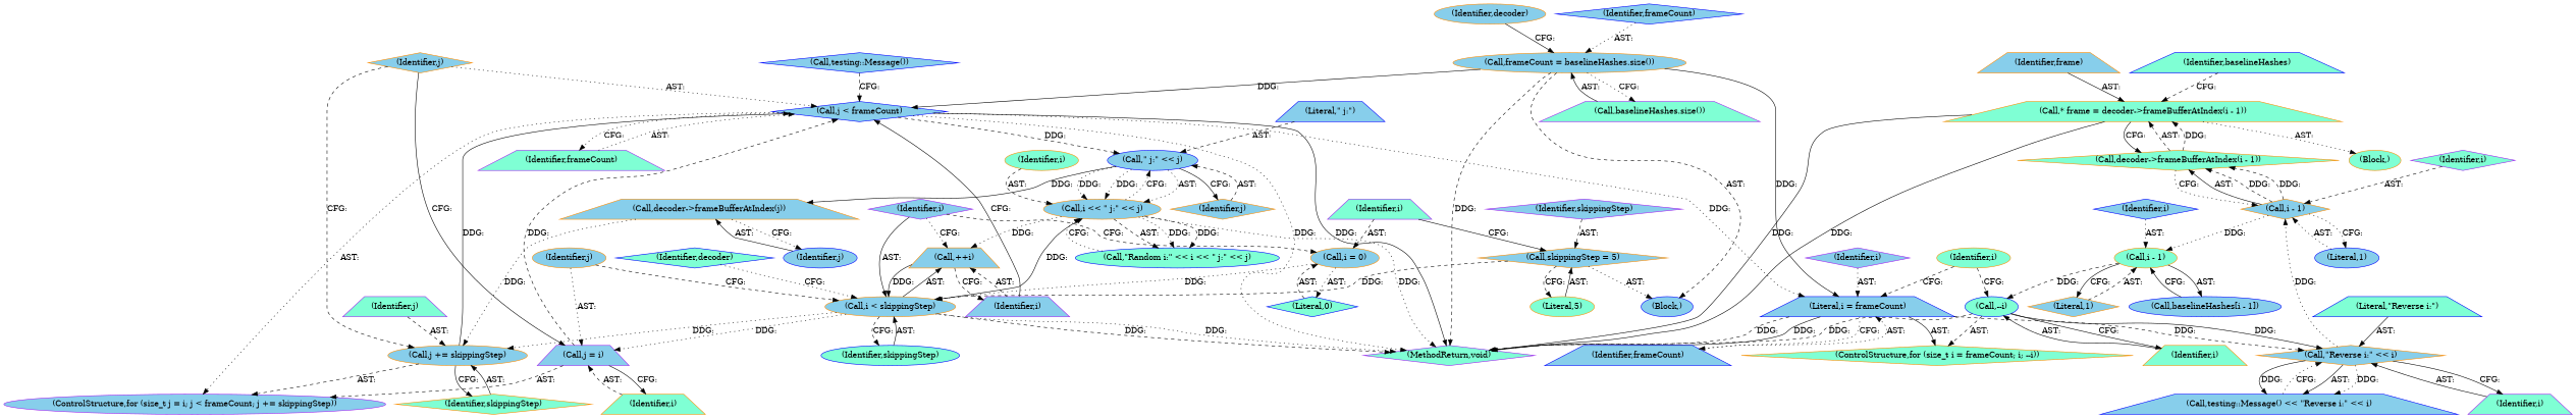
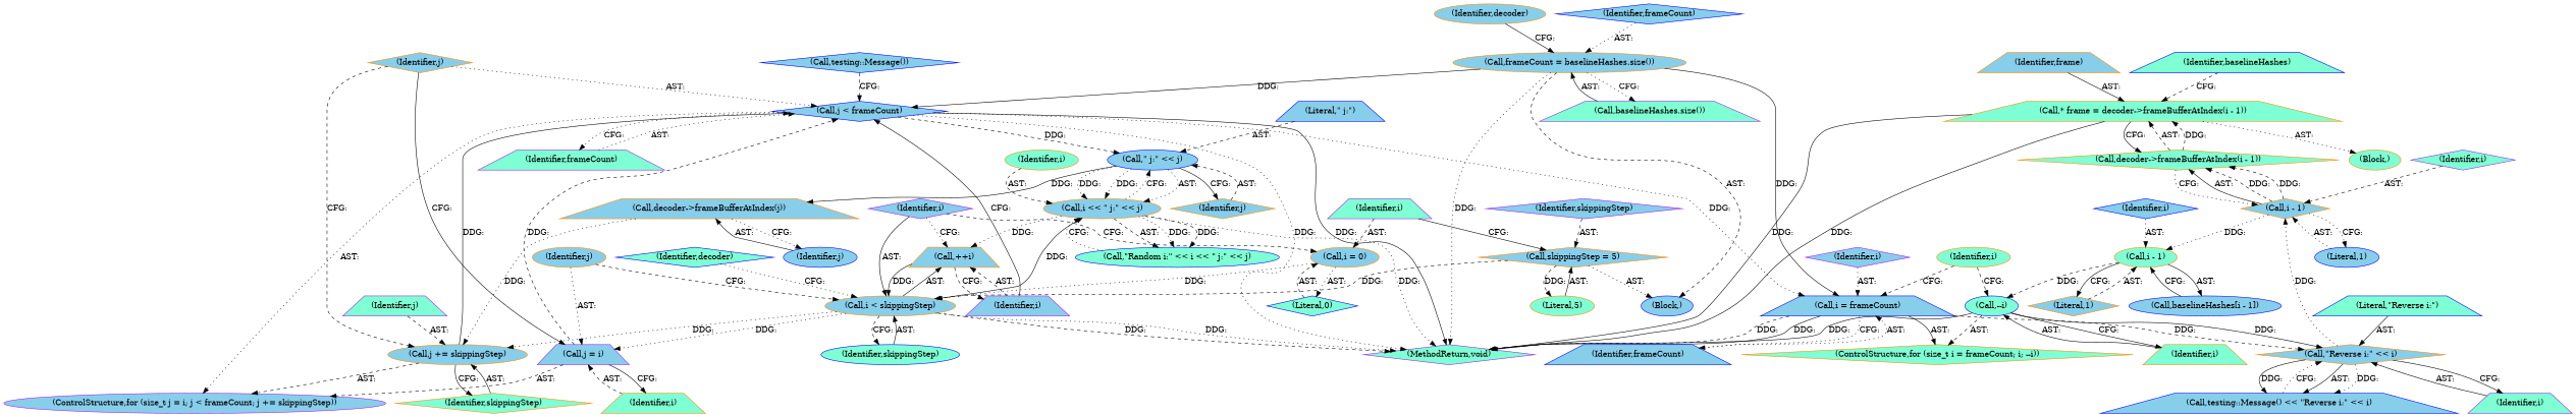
  digraph {
    node [color=darkorange fillcolor=skyblue shape=ellipse style=filled]
    edge [style=dotted]
    n1 [fillcolor=aquamarine label="(Call,* frame = decoder->frameBufferAtIndex(i - 1))" shape=trapezium]
    n2 [fillcolor=aquamarine label="(Call,decoder->frameBufferAtIndex(i - 1))" shape=diamond]
    n3 [fillcolor=aquamarine label="(Block,)"]
    n4 [color=purple fillcolor=aquamarine label="(MethodReturn,void)" shape=diamond]
    n5 [label="(Call,i - 1)" shape=diamond]
    n6 [fillcolor=aquamarine label="(Call,i - 1)"]
    n7 [color=blue label="(Literal,1)"]
    n8 [color=blue fillcolor=aquamarine label="(Call,--i)"]
    n9 [label="(Literal,1)" shape=diamond]
    n10 [color=blue label="(Call,baselineHashes[i - 1])"]
    n11 [label="(Call,\"Reverse i:\" << i)" shape=diamond]
    n12 [color=blue label="(Call,testing::Message() << \"Reverse i:\" << i)" shape=trapezium]
    n13 [color=purple fillcolor=aquamarine label="(Identifier,i)" shape=trapezium]
-   n14 [color=blue label="(Literal,i = frameCount)" shape=trapezium]
+   n14 [color=blue label="(Call,i = frameCount)" shape=trapezium]
    n15 [fillcolor=aquamarine label="(ControlStructure,for (size_t i = frameCount; i; --i))" shape=diamond]
    n16 [color=blue label="(Identifier,frameCount)" shape=trapezium]
    n17 [color=blue label="(Call,j < frameCount)" shape=diamond]
    n18 [color=blue label="(Call,\" j:\" << j)"]
    n19 [color=purple fillcolor=aquamarine label="(Identifier,frameCount)" shape=trapezium]
    n20 [color=purple label="(ControlStructure,for (size_t j = i; j < frameCount; j += skippingStep))"]
    n21 [label="(Call,i << \" j:\" << j)"]
    n22 [label="(Call,decoder->frameBufferAtIndex(j))" shape=trapezium]
    n23 [label="(Identifier,j)" shape=diamond]
    n24 [color=purple label="(Call,j = i)" shape=trapezium]
    n25 [fillcolor=aquamarine label="(Identifier,i)" shape=trapezium]
    n26 [label="(Call,i < skippingStep)"]
    n27 [label="(Call,++i)" shape=trapezium]
    n28 [label="(Call,j += skippingStep)"]
    n29 [color=blue fillcolor=aquamarine label="(Identifier,skippingStep)"]
    n30 [color=purple label="(Identifier,i)" shape=trapezium]
    n31 [color=blue fillcolor=aquamarine label="(Call,\"Random i:\" << i << \" j:\" << j)"]
    n32 [fillcolor=aquamarine label="(Identifier,skippingStep)" shape=diamond]
    n33 [color=blue label="(Identifier,j)"]
    n34 [label="(Call,i = 0)"]
    n35 [color=blue fillcolor=aquamarine label="(Literal,0)" shape=diamond]
    n36 [label="(Call,skippingStep = 5)" shape=diamond]
    n37 [fillcolor=aquamarine label="(Literal,5)"]
    n38 [color=blue label="(Block,)"]
    n39 [label="(Call,frameCount = baselineHashes.size())"]
    n40 [color=purple fillcolor=aquamarine label="(Call,baselineHashes.size())" shape=trapezium]
    n41 [fillcolor=aquamarine label="(Identifier,i)" shape=trapezium]
    n42 [color=purple fillcolor=aquamarine label="(Identifier,i)" shape=diamond]
    n43 [color=purple fillcolor=aquamarine label="(Identifier,i)" shape=trapezium]
    n44 [color=blue label="(Identifier,i)" shape=diamond]
    n45 [label="(Identifier,decoder)"]
    n46 [color=blue label="(Call,testing::Message())" shape=diamond]
    n47 [color=purple label="(Identifier,i)" shape=diamond]
    n48 [color=purple label="(Identifier,i)" shape=diamond]
    n49 [color=blue fillcolor=aquamarine label="(Literal,\"Reverse i:\")" shape=trapezium]
    n50 [label="(Identifier,frame)" shape=trapezium]
    n51 [fillcolor=aquamarine label="(Identifier,i)"]
    n52 [color=blue label="(Identifier,frameCount)" shape=diamond]
    n53 [label="(Identifier,j)"]
    n54 [fillcolor=aquamarine label="(Identifier,i)"]
    n55 [color=purple label="(Identifier,skippingStep)" shape=diamond]
    n56 [color=purple fillcolor=aquamarine label="(Identifier,j)" shape=trapezium]
    n57 [color=blue fillcolor=aquamarine label="(Identifier,baselineHashes)" shape=trapezium]
    n58 [color=blue fillcolor=aquamarine label="(Identifier,decoder)" shape=diamond]
    n59 [label="(Identifier,j)" shape=diamond]
    n60 [color=blue label="(Literal,\" j:\")" shape=trapezium]
    n1 -> n2 [label="CFG: " style=solid]
    n1 -> n3 [label="AST: "]
    n1 -> n4 [label="DDG: " style=solid]
    n1 -> n4 [label="DDG: " style=solid]
    n2 -> n1 [label="AST: " style=dashed]
    n2 -> n1 [label="DDG: " style=dashed]
    n2 -> n5 [label="CFG: "]
    n5 -> n2 [label="AST: " style=solid]
    n5 -> n2 [label="DDG: " style=dashed]
    n5 -> n2 [label="DDG: " style=dashed]
    n5 -> n6 [label="DDG: "]
    n5 -> n7 [label="CFG: "]
    n6 -> n8 [label="DDG: " style=dashed]
    n6 -> n9 [label="CFG: " style=solid]
    n6 -> n10 [label="AST: " style=solid]
    n7 -> n5 [label="AST: "]
-   n8 -> n4 [label="DDG: " style=dashed]
+   n8 -> n4 [label="DDG: " style=solid]
    n8 -> n11 [label="DDG: " style=solid]
    n8 -> n15 [label="AST: " style=dashed]
    n8 -> n41 [label="CFG: " style=solid]
    n9 -> n6 [label="AST: " style=dashed]
    n10 -> n6 [label="CFG: " style=solid]
    n11 -> n5 [label="DDG: "]
    n11 -> n12 [label="AST: " style=solid]
    n11 -> n12 [label="DDG: "]
    n11 -> n12 [label="DDG: " style=solid]
    n11 -> n13 [label="CFG: " style=solid]
    n12 -> n11 [label="CFG: "]
    n13 -> n11 [label="AST: " style=solid]
    n14 -> n4 [label="DDG: " style=dashed]
    n14 -> n4 [label="DDG: " style=solid]
    n14 -> n11 [label="DDG: " style=dashed]
    n14 -> n15 [label="AST: " style=solid]
    n14 -> n16 [label="CFG: "]
    n16 -> n14 [label="AST: "]
    n17 -> n4 [label="DDG: " style=solid]
    n17 -> n4 [label="DDG: "]
    n17 -> n14 [label="DDG: "]
    n17 -> n18 [label="DDG: " style=dashed]
    n17 -> n19 [label="CFG: "]
    n17 -> n20 [label="AST: "]
    n18 -> n21 [label="AST: "]
    n18 -> n21 [label="DDG: "]
    n18 -> n21 [label="DDG: "]
    n18 -> n22 [label="DDG: " style=solid]
    n18 -> n23 [label="CFG: " style=solid]
    n19 -> n17 [label="AST: "]
    n21 -> n4 [label="DDG: "]
    n21 -> n18 [label="CFG: "]
    n21 -> n27 [label="DDG: "]
    n21 -> n31 [label="AST: " style=dashed]
    n21 -> n31 [label="DDG: "]
    n21 -> n31 [label="DDG: " style=dashed]
    n22 -> n28 [label="DDG: "]
    n22 -> n33 [label="CFG: "]
    n23 -> n18 [label="AST: " style=dashed]
    n24 -> n17 [label="DDG: " style=dashed]
    n24 -> n20 [label="AST: " style=dashed]
    n24 -> n25 [label="CFG: " style=solid]
    n25 -> n24 [label="AST: " style=dashed]
    n26 -> n4 [label="DDG: " style=dashed]
    n26 -> n4 [label="DDG: "]
    n26 -> n21 [label="DDG: " style=solid]
    n26 -> n24 [label="DDG: "]
    n26 -> n27 [label="AST: " style=solid]
    n26 -> n28 [label="DDG: "]
    n26 -> n29 [label="CFG: " style=dashed]
    n27 -> n26 [label="DDG: " style=solid]
    n27 -> n30 [label="CFG: " style=dashed]
    n28 -> n17 [label="DDG: " style=solid]
    n28 -> n20 [label="AST: " style=dashed]
    n28 -> n32 [label="CFG: " style=solid]
    n29 -> n26 [label="AST: " style=solid]
    n30 -> n17 [label="CFG: " style=solid]
    n30 -> n27 [label="AST: " style=dashed]
    n31 -> n21 [label="CFG: "]
    n32 -> n28 [label="AST: " style=solid]
    n33 -> n22 [label="AST: " style=solid]
    n34 -> n26 [label="DDG: "]
    n34 -> n35 [label="AST: "]
    n35 -> n34 [label="AST: " style=dashed]
    n36 -> n26 [label="DDG: " style=dashed]
-   n36 -> n37 [label="CFG: " style=dashed]
+   n36 -> n37 [label="DDG: " style=dashed]
    n36 -> n38 [label="AST: "]
    n37 -> n36 [label="AST: " style=solid]
-   n39 -> n4 [label="DDG: " style=dashed]
+   n39 -> n4 [label="DDG: "]
    n39 -> n14 [label="DDG: " style=solid]
    n39 -> n17 [label="DDG: " style=solid]
    n39 -> n38 [label="AST: " style=dashed]
    n39 -> n40 [label="CFG: "]
    n40 -> n39 [label="AST: " style=solid]
    n41 -> n8 [label="AST: " style=solid]
    n42 -> n5 [label="AST: " style=dashed]
    n43 -> n34 [label="AST: " style=dashed]
    n43 -> n36 [label="CFG: " style=solid]
    n44 -> n6 [label="AST: "]
    n45 -> n39 [label="CFG: " style=solid]
    n46 -> n17 [label="CFG: " style=dashed]
    n47 -> n26 [label="AST: " style=solid]
    n47 -> n27 [label="CFG: "]
    n47 -> n34 [label="CFG: " style=dashed]
    n48 -> n14 [label="AST: "]
    n49 -> n11 [label="AST: " style=solid]
    n50 -> n1 [label="AST: " style=solid]
    n51 -> n8 [label="CFG: " style=dashed]
    n51 -> n14 [label="CFG: " style=dashed]
    n52 -> n39 [label="AST: "]
    n53 -> n24 [label="AST: "]
    n53 -> n26 [label="CFG: " style=dashed]
    n54 -> n21 [label="AST: " style=dashed]
    n55 -> n36 [label="AST: " style=dashed]
    n56 -> n28 [label="AST: " style=dashed]
    n57 -> n1 [label="CFG: " style=dashed]
    n58 -> n26 [label="CFG: "]
    n59 -> n17 [label="AST: "]
    n59 -> n24 [label="CFG: " style=solid]
    n59 -> n28 [label="CFG: " style=dashed]
    n60 -> n18 [label="AST: " style=dashed]
  }
